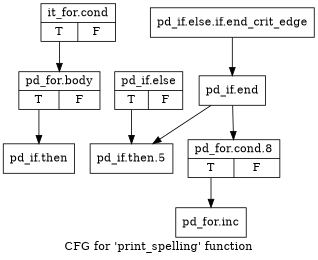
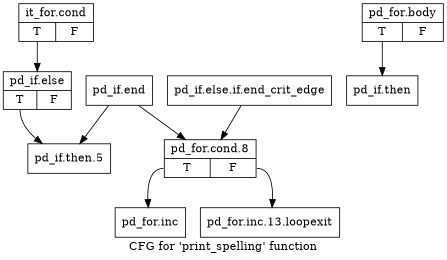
  digraph {
    label="CFG for 'print_spelling' function"
    node [shape=record]
    edge [tailport=s0]
    n1 [label="{it_for.cond|{<s0>T|<s1>F}}"]
    n2 [label="{pd_for.body|{<s0>T|<s1>F}}"]
    n3 [label="{pd_if.then}"]
    n4 [label="{pd_if.else|{<s0>T|<s1>F}}"]
    n5 [label="{pd_if.then.5}"]
    n6 [label="{pd_if.else.if.end_crit_edge}"]
    n7 [label="{pd_if.end}"]
    n8 [label="{pd_for.cond.8|{<s0>T|<s1>F}}"]
    n9 [label="{pd_for.inc}"]
-   n1 -> n2
+   n10 [label="{pd_for.inc.13.loopexit}"]
+   n1 -> n4
    n2 -> n3
    n4 -> n5
-   n6 -> n7 [tailport=""]
+   n6 -> n8 [tailport=""]
    n7 -> n5 [tailport=""]
    n7 -> n8 [tailport=""]
    n8 -> n9
+   n8 -> n10 [tailport=s1]
  }
